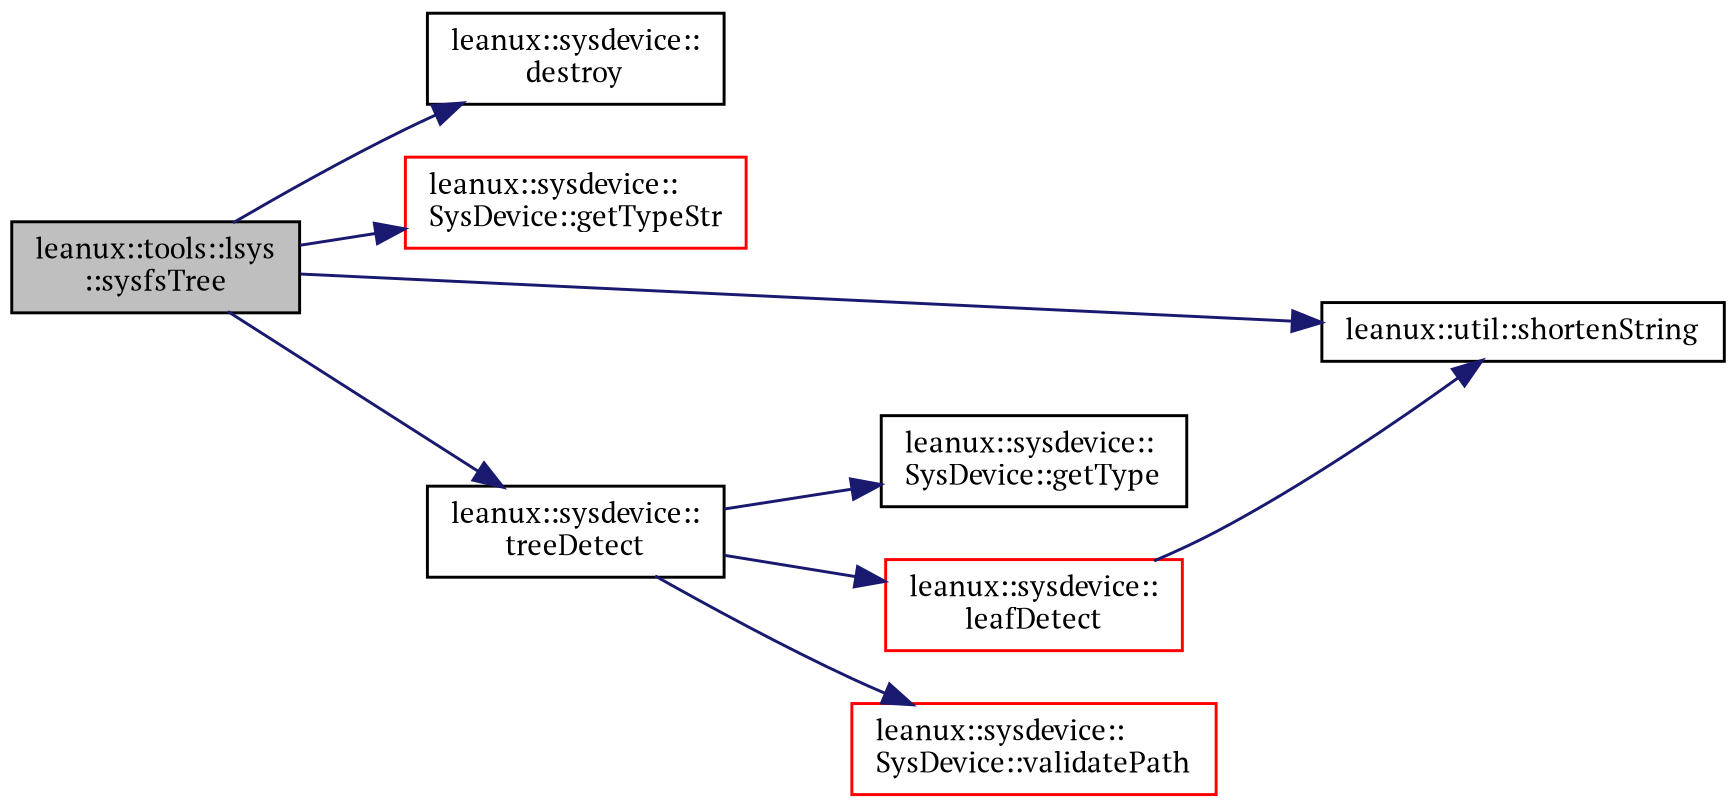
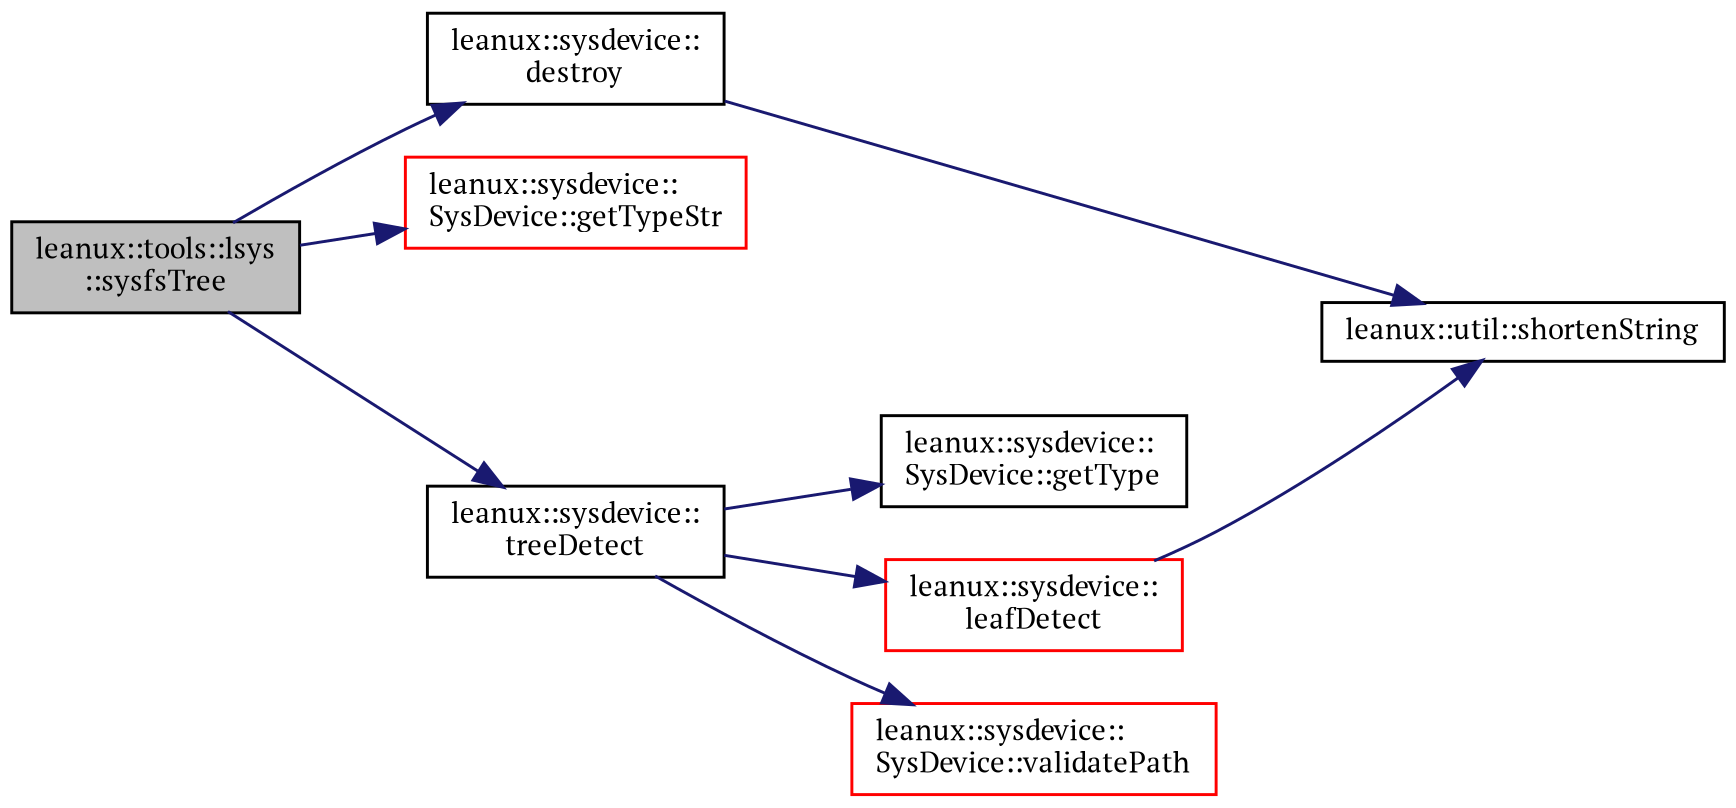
  digraph {
    fontname="PT Serif"
    rankdir=LR
    node [color=black fontname="PT Serif" fontsize=10 shape=record]
    edge [color=midnightblue fontname="PT Serif" fontsize=10 labelfontname=Helvetica labelfontsize=10 style=solid]
    n1 [fillcolor=grey75 fontcolor=black height=0.2 label="leanux::tools::lsys\l::sysfsTree" style=filled width=0.4]
    n2 [height=0.2 label="leanux::sysdevice::\ldestroy" width=0.4]
    n3 [color=red height=0.2 label="leanux::sysdevice::\lSysDevice::getTypeStr" width=0.4]
    n4 [height=0.2 label="leanux::util::shortenString" width=0.4]
    n5 [height=0.2 label="leanux::sysdevice::\ltreeDetect" width=0.4]
    n6 [height=0.2 label="leanux::sysdevice::\lSysDevice::getType" width=0.4]
    n7 [color=red height=0.2 label="leanux::sysdevice::\lleafDetect" width=0.4]
    n8 [color=red height=0.2 label="leanux::sysdevice::\lSysDevice::validatePath" width=0.4]
    n1 -> n2
    n1 -> n3
-   n1 -> n4
+   n2 -> n4
    n1 -> n5
    n5 -> n6
    n5 -> n7
    n5 -> n8
    n7 -> n4
  }
